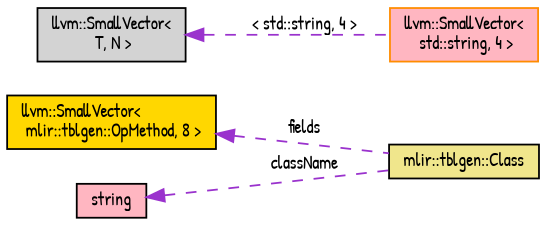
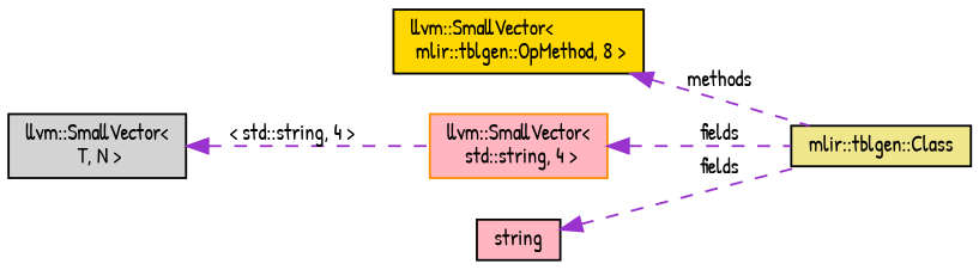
  digraph {
    fontname="Patrick Hand"
    rankdir=LR
    node [color=black fillcolor=lightpink fontname="Patrick Hand" fontsize=10 shape=record style=filled]
    edge [color=darkorchid3 dir=back fontname="Patrick Hand" fontsize=10 labelfontname=Helvetica labelfontsize=10 style=dashed]
    n1 [fillcolor=khaki fontcolor=black height=0.2 label="mlir::tblgen::Class" width=0.4]
    n2 [fillcolor=gold height=0.2 label="llvm::SmallVector\<\l mlir::tblgen::OpMethod, 8 \>" width=0.4]
    n3 [fillcolor=lightgrey height=0.2 label="llvm::SmallVector\<\l T, N \>" width=0.4]
    n4 [color=darkorange height=0.2 label="llvm::SmallVector\<\l std::string, 4 \>" width=0.4]
    n5 [height=0.2 label=string width=0.4]
-   n2 -> n1 [label=" fields"]
+   n2 -> n1 [label=" methods"]
    n3 -> n4 [label=" \< std::string, 4 \>"]
-   n5 -> n1 [label=" className"]
+   n4 -> n1 [label=" fields"]
+   n5 -> n1 [label=" fields"]
  }
